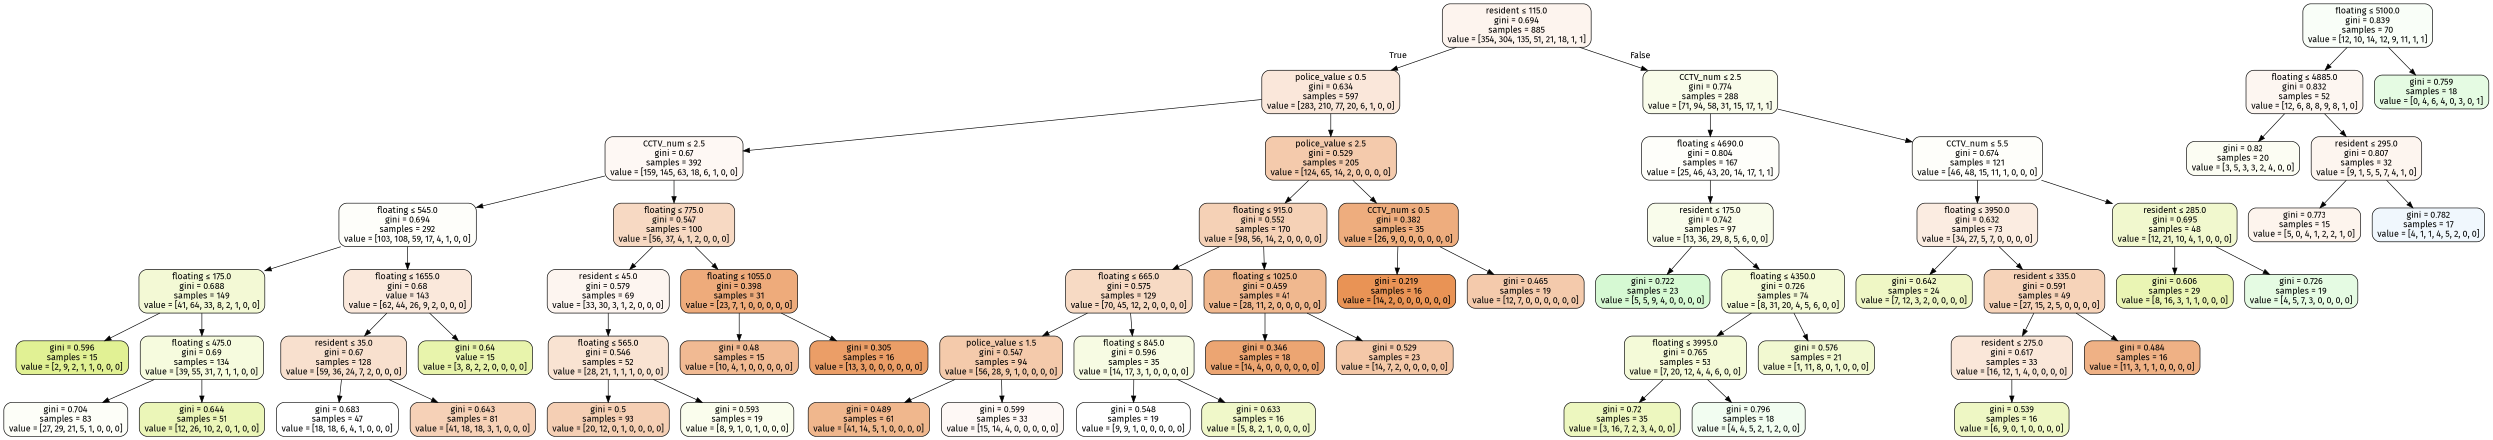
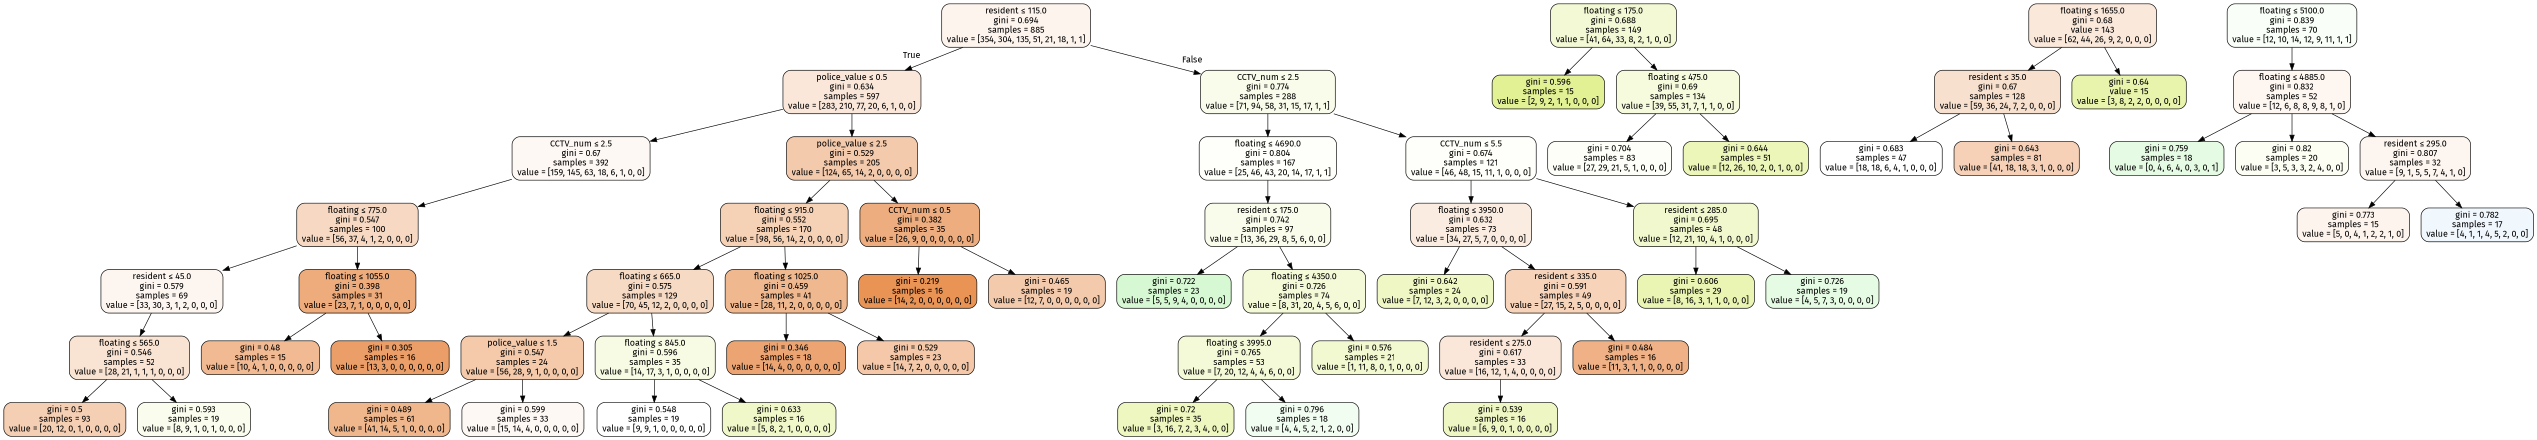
  digraph {
    fontname="Fira Sans"
    node [color=black fillcolor="#fefefa" fontname="Fira Sans" shape=box style="filled, rounded"]
    edge [fontname="Fira Sans"]
    n1 [fillcolor="#fdf4ee" label=<resident &le; 115.0<br/>gini = 0.694<br/>samples = 885<br/>value = [354, 304, 135, 51, 21, 18, 1, 1]>]
    n2 [fillcolor="#fae7da" label=<police_value &le; 0.5<br/>gini = 0.634<br/>samples = 597<br/>value = [283, 210, 77, 20, 6, 1, 0, 0]>]
    n3 [fillcolor="#f9fcea" label=<CCTV_num &le; 2.5<br/>gini = 0.774<br/>samples = 288<br/>value = [71, 94, 58, 31, 15, 17, 1, 1]>]
    n4 [fillcolor="#fef8f4" label=<CCTV_num &le; 2.5<br/>gini = 0.67<br/>samples = 392<br/>value = [159, 145, 63, 18, 6, 1, 0, 0]>]
    n5 [fillcolor="#f4caac" label=<police_value &le; 2.5<br/>gini = 0.529<br/>samples = 205<br/>value = [124, 65, 14, 2, 0, 0, 0, 0]>]
    n6 [label=<floating &le; 4690.0<br/>gini = 0.804<br/>samples = 167<br/>value = [25, 46, 43, 20, 14, 17, 1, 1]>]
    n7 [label=<CCTV_num &le; 5.5<br/>gini = 0.674<br/>samples = 121<br/>value = [46, 48, 15, 11, 1, 0, 0, 0]>]
-   n8 [label=<floating &le; 545.0<br/>gini = 0.694<br/>samples = 292<br/>value = [103, 108, 59, 17, 4, 1, 0, 0]>]
    n9 [fillcolor="#f7d9c3" label=<floating &le; 775.0<br/>gini = 0.547<br/>samples = 100<br/>value = [56, 37, 4, 1, 2, 0, 0, 0]>]
    n10 [fillcolor="#f5d1b6" label=<floating &le; 915.0<br/>gini = 0.552<br/>samples = 170<br/>value = [98, 56, 14, 2, 0, 0, 0, 0]>]
    n11 [fillcolor="#eead7e" label=<CCTV_num &le; 0.5<br/>gini = 0.382<br/>samples = 35<br/>value = [26, 9, 0, 0, 0, 0, 0, 0]>]
    n12 [fillcolor="#f3f9d5" label=<floating &le; 175.0<br/>gini = 0.688<br/>samples = 149<br/>value = [41, 64, 33, 8, 2, 1, 0, 0]>]
    n13 [fillcolor="#fae8db" label=<floating &le; 1655.0<br/>gini = 0.68<br/>value = 143<br/>value = [62, 44, 26, 9, 2, 0, 0, 0]>]
    n14 [fillcolor="#fdf5f0" label=<resident &le; 45.0<br/>gini = 0.579<br/>samples = 69<br/>value = [33, 30, 3, 1, 2, 0, 0, 0]>]
    n15 [fillcolor="#eeab7b" label=<floating &le; 1055.0<br/>gini = 0.398<br/>samples = 31<br/>value = [23, 7, 1, 0, 0, 0, 0, 0]>]
    n16 [fillcolor="#e1f194" label=<gini = 0.596<br/>samples = 15<br/>value = [2, 9, 2, 1, 1, 0, 0, 0]>]
    n17 [fillcolor="#f6fbde" label=<floating &le; 475.0<br/>gini = 0.69<br/>samples = 134<br/>value = [39, 55, 31, 7, 1, 1, 0, 0]>]
    n18 [fillcolor="#f8e0ce" label=<resident &le; 35.0<br/>gini = 0.67<br/>samples = 128<br/>value = [59, 36, 24, 7, 2, 0, 0, 0]>]
    n19 [fillcolor="#e8f4ac" label=<gini = 0.64<br/>value = 15<br/>value = [3, 8, 2, 2, 0, 0, 0, 0]>]
    n20 [fillcolor="#fdfef8" label=<gini = 0.704<br/>samples = 83<br/>value = [27, 29, 21, 5, 1, 0, 0, 0]>]
    n21 [fillcolor="#ebf6b8" label=<gini = 0.644<br/>samples = 51<br/>value = [12, 26, 10, 2, 0, 1, 0, 0]>]
    n22 [fillcolor="#ffffff" label=<gini = 0.683<br/>samples = 47<br/>value = [18, 18, 6, 4, 1, 0, 0, 0]>]
    n23 [fillcolor="#f6d1b7" label=<gini = 0.643<br/>samples = 81<br/>value = [41, 18, 18, 3, 1, 0, 0, 0]>]
    n24 [fillcolor="#f9e3d2" label=<floating &le; 565.0<br/>gini = 0.546<br/>samples = 52<br/>value = [28, 21, 1, 1, 1, 0, 0, 0]>]
    n25 [fillcolor="#f1ba93" label=<gini = 0.48<br/>samples = 15<br/>value = [10, 4, 1, 0, 0, 0, 0, 0]>]
    n26 [fillcolor="#eb9e67" label=<gini = 0.305<br/>samples = 16<br/>value = [13, 3, 0, 0, 0, 0, 0, 0]>]
    n27 [fillcolor="#f5cfb4" label=<gini = 0.5<br/>samples = 93<br/>value = [20, 12, 0, 1, 0, 0, 0, 0]>]
    n28 [fillcolor="#fafded" label=<gini = 0.593<br/>samples = 19<br/>value = [8, 9, 1, 0, 1, 0, 0, 0]>]
    n29 [fillcolor="#f7dac4" label=<floating &le; 665.0<br/>gini = 0.575<br/>samples = 129<br/>value = [70, 45, 12, 2, 0, 0, 0, 0]>]
    n30 [fillcolor="#f0b88f" label=<floating &le; 1025.0<br/>gini = 0.459<br/>samples = 41<br/>value = [28, 11, 2, 0, 0, 0, 0, 0]>]
    n31 [fillcolor="#e99355" label=<gini = 0.219<br/>samples = 16<br/>value = [14, 2, 0, 0, 0, 0, 0, 0]>]
    n32 [fillcolor="#f4caac" label=<gini = 0.465<br/>samples = 19<br/>value = [12, 7, 0, 0, 0, 0, 0, 0]>]
-   n33 [fillcolor="#f4caab" label=<police_value &le; 1.5<br/>gini = 0.547<br/>samples = 94<br/>value = [56, 28, 9, 1, 0, 0, 0, 0]>]
+   n33 [fillcolor="#f4caab" label=<police_value &le; 1.5<br/>gini = 0.547<br/>samples = 24<br/>value = [56, 28, 9, 1, 0, 0, 0, 0]>]
    n34 [fillcolor="#f7fbe3" label=<floating &le; 845.0<br/>gini = 0.596<br/>samples = 35<br/>value = [14, 17, 3, 1, 0, 0, 0, 0]>]
    n35 [fillcolor="#eca572" label=<gini = 0.346<br/>samples = 18<br/>value = [14, 4, 0, 0, 0, 0, 0, 0]>]
    n36 [fillcolor="#f4c8a8" label=<gini = 0.529<br/>samples = 23<br/>value = [14, 7, 2, 0, 0, 0, 0, 0]>]
    n37 [fillcolor="#f0b78d" label=<gini = 0.489<br/>samples = 61<br/>value = [41, 14, 5, 1, 0, 0, 0, 0]>]
    n38 [fillcolor="#fef8f5" label=<gini = 0.599<br/>samples = 33<br/>value = [15, 14, 4, 0, 0, 0, 0, 0]>]
    n39 [fillcolor="#ffffff" label=<gini = 0.548<br/>samples = 19<br/>value = [9, 9, 1, 0, 0, 0, 0, 0]>]
    n40 [fillcolor="#f0f8c9" label=<gini = 0.633<br/>samples = 16<br/>value = [5, 8, 2, 1, 0, 0, 0, 0]>]
    n41 [fillcolor="#f9fceb" label=<resident &le; 175.0<br/>gini = 0.742<br/>samples = 97<br/>value = [13, 36, 29, 8, 5, 6, 0, 0]>]
    n42 [fillcolor="#fbece1" label=<floating &le; 3950.0<br/>gini = 0.632<br/>samples = 73<br/>value = [34, 27, 5, 7, 0, 0, 0, 0]>]
    n43 [fillcolor="#f1f8ce" label=<resident &le; 285.0<br/>gini = 0.695<br/>samples = 48<br/>value = [12, 21, 10, 4, 1, 0, 0, 0]>]
    n44 [fillcolor="#d6f9d3" label=<gini = 0.722<br/>samples = 23<br/>value = [5, 5, 9, 4, 0, 0, 0, 0]>]
    n45 [fillcolor="#f4fad7" label=<floating &le; 4350.0<br/>gini = 0.726<br/>samples = 74<br/>value = [8, 31, 20, 4, 5, 6, 0, 0]>]
    n46 [fillcolor="#f9fef8" label=<floating &le; 5100.0<br/>gini = 0.839<br/>samples = 70<br/>value = [12, 10, 14, 12, 9, 11, 1, 1]>]
    n47 [fillcolor="#fdf6f1" label=<floating &le; 4885.0<br/>gini = 0.832<br/>samples = 52<br/>value = [12, 6, 8, 8, 9, 8, 1, 0]>]
    n48 [fillcolor="#e5fbe3" label=<gini = 0.759<br/>samples = 18<br/>value = [0, 4, 6, 4, 0, 3, 0, 1]>]
    n49 [fillcolor="#f4fad8" label=<floating &le; 3995.0<br/>gini = 0.765<br/>samples = 53<br/>value = [7, 20, 12, 4, 4, 6, 0, 0]>]
    n50 [fillcolor="#f2f9d1" label=<gini = 0.576<br/>samples = 21<br/>value = [1, 11, 8, 0, 1, 0, 0, 0]>]
    n51 [fillcolor="#edf7bf" label=<gini = 0.72<br/>samples = 35<br/>value = [3, 16, 7, 2, 3, 4, 0, 0]>]
    n52 [fillcolor="#f2fdf1" label=<gini = 0.796<br/>samples = 18<br/>value = [4, 4, 5, 2, 1, 2, 0, 0]>]
    n53 [fillcolor="#fcfdf3" label=<gini = 0.82<br/>samples = 20<br/>value = [3, 5, 3, 3, 2, 4, 0, 0]>]
    n54 [fillcolor="#fdf5ef" label=<resident &le; 295.0<br/>gini = 0.807<br/>samples = 32<br/>value = [9, 1, 5, 5, 7, 4, 1, 0]>]
    n55 [fillcolor="#fdf4ed" label=<gini = 0.773<br/>samples = 15<br/>value = [5, 0, 4, 1, 2, 2, 1, 0]>]
    n56 [fillcolor="#f0f7fd" label=<gini = 0.782<br/>samples = 17<br/>value = [4, 1, 1, 4, 5, 2, 0, 0]>]
    n57 [fillcolor="#eff7c5" label=<gini = 0.642<br/>samples = 24<br/>value = [7, 12, 3, 2, 0, 0, 0, 0]>]
    n58 [fillcolor="#f6d3b9" label=<resident &le; 335.0<br/>gini = 0.591<br/>samples = 49<br/>value = [27, 15, 2, 5, 0, 0, 0, 0]>]
    n59 [fillcolor="#eaf5b4" label=<gini = 0.606<br/>samples = 29<br/>value = [8, 16, 3, 1, 1, 0, 0, 0]>]
    n60 [fillcolor="#e5fbe3" label=<gini = 0.726<br/>samples = 19<br/>value = [4, 5, 7, 3, 0, 0, 0, 0]>]
    n61 [fillcolor="#fae7d9" label=<resident &le; 275.0<br/>gini = 0.617<br/>samples = 33<br/>value = [16, 12, 1, 4, 0, 0, 0, 0]>]
    n62 [fillcolor="#efb185" label=<gini = 0.484<br/>samples = 16<br/>value = [11, 3, 1, 1, 0, 0, 0, 0]>]
    n63 [fillcolor="#eef7c4" label=<gini = 0.539<br/>samples = 16<br/>value = [6, 9, 0, 1, 0, 0, 0, 0]>]
    n1 -> n2 [headlabel=True labelangle=45 labeldistance=2.5]
    n1 -> n3 [headlabel=False labelangle=-45 labeldistance=2.5]
    n2 -> n4
    n2 -> n5
    n3 -> n6
    n3 -> n7
-   n4 -> n8
    n4 -> n9
    n5 -> n10
    n5 -> n11
    n6 -> n41
    n7 -> n42
    n7 -> n43
-   n8 -> n12
-   n8 -> n13
    n9 -> n14
    n9 -> n15
    n10 -> n29
    n10 -> n30
    n11 -> n31
    n11 -> n32
    n12 -> n16
    n12 -> n17
    n13 -> n18
    n13 -> n19
    n14 -> n24
    n15 -> n25
    n15 -> n26
    n17 -> n20
    n17 -> n21
    n18 -> n22
    n18 -> n23
    n24 -> n27
    n24 -> n28
    n29 -> n33
    n29 -> n34
    n30 -> n35
    n30 -> n36
    n33 -> n37
    n33 -> n38
    n34 -> n39
    n34 -> n40
    n41 -> n44
    n41 -> n45
    n42 -> n57
    n42 -> n58
    n43 -> n59
    n43 -> n60
    n45 -> n49
    n45 -> n50
    n46 -> n47
-   n46 -> n48
+   n47 -> n48
    n47 -> n53
    n47 -> n54
    n49 -> n51
    n49 -> n52
    n54 -> n55
    n54 -> n56
    n58 -> n61
    n58 -> n62
    n61 -> n63
  }
